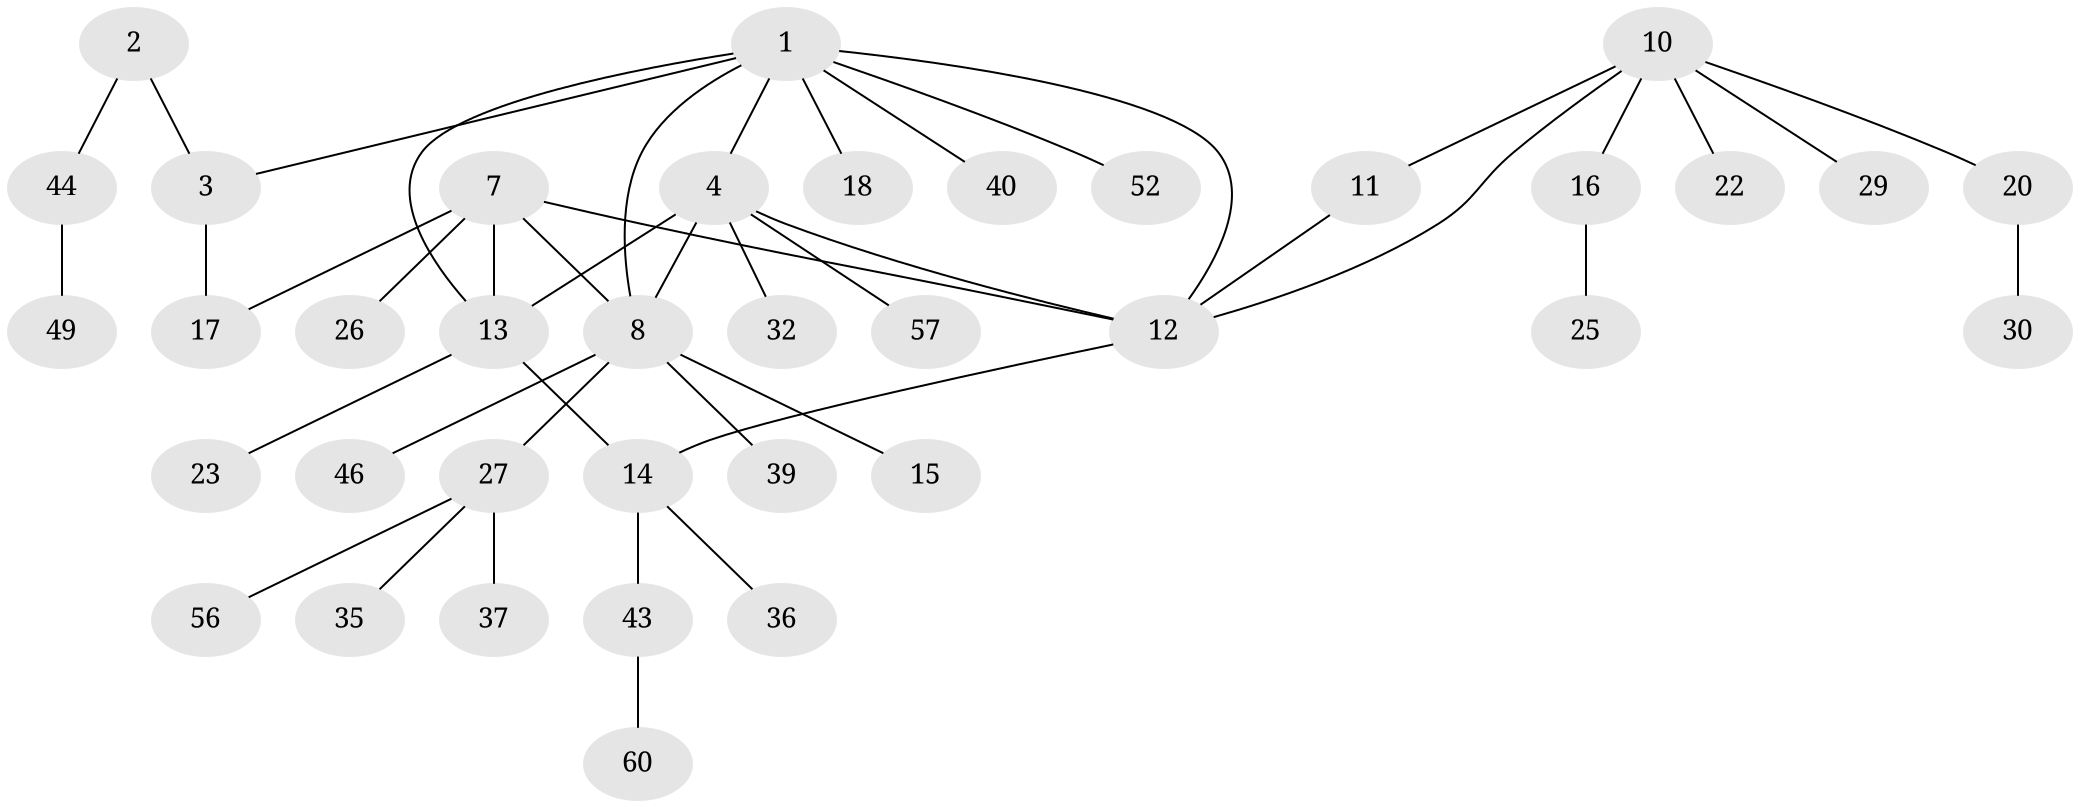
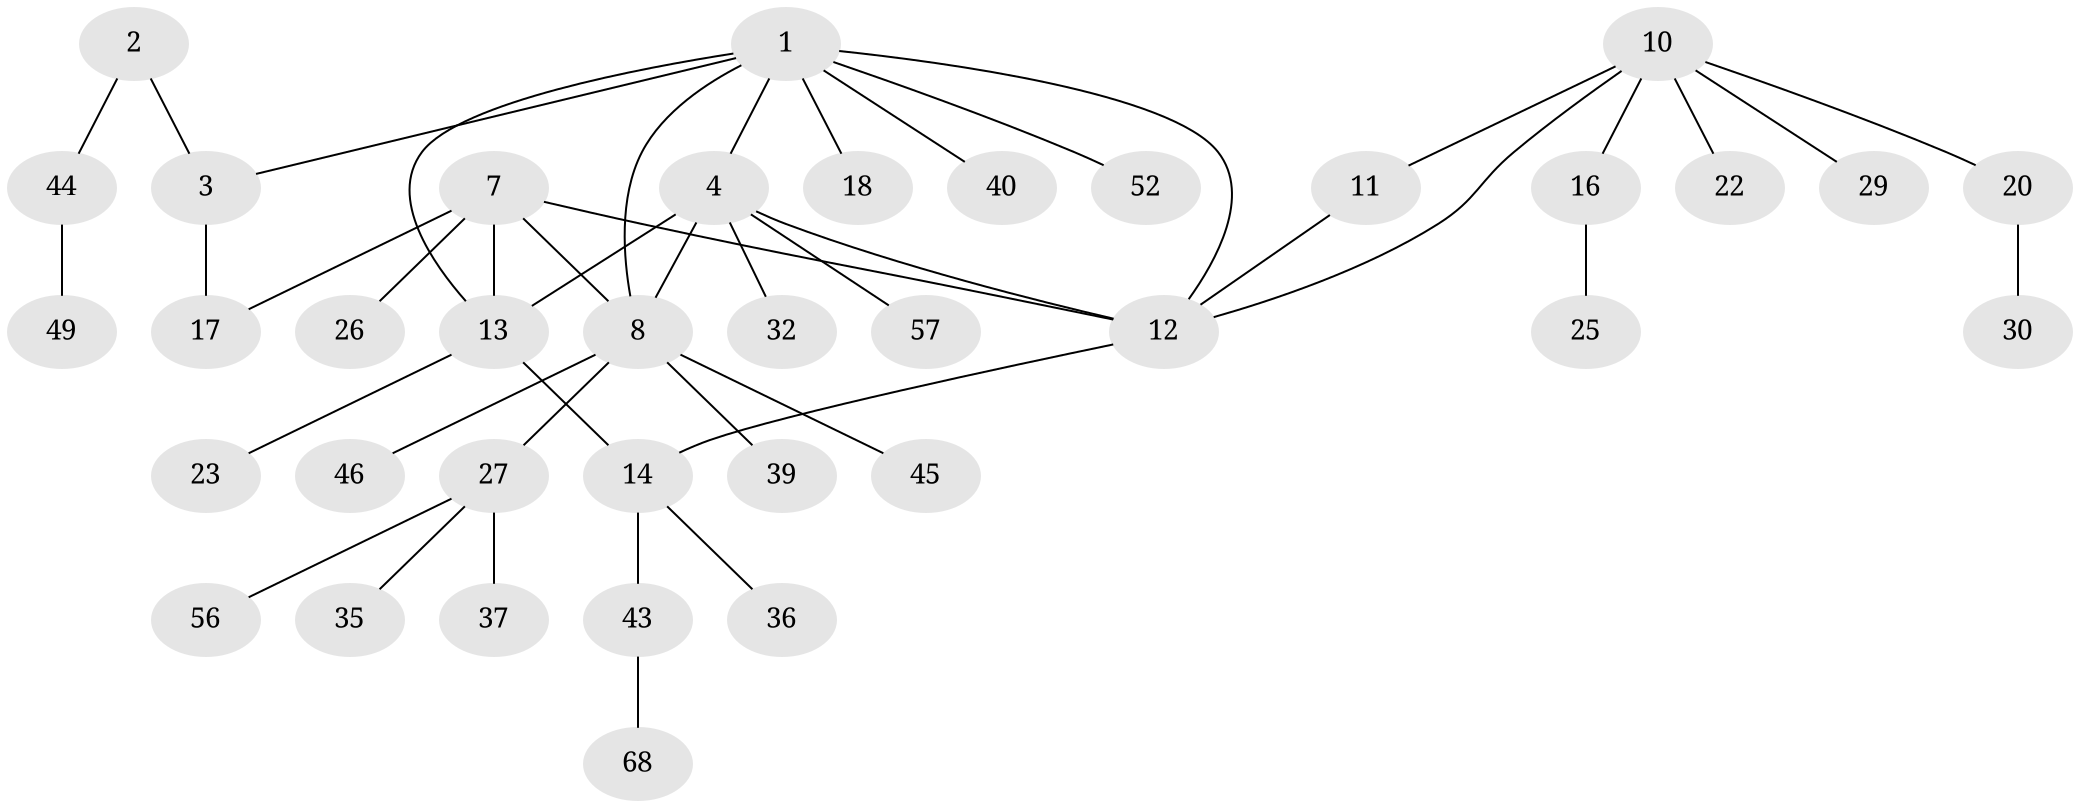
  graph {
    fontname="Noto Serif"
    node [color=gray90 fontname="Noto Serif" style=filled]
    edge [fontname="Noto Serif"]
    1
    3
    4 [super="+5"]
    8 [super="+9"]
    12
    13 [super="+58+15"]
    18
    40 [super="+59+62"]
    52
    2
    44
    17 [super="+38+42"]
    32 [super="+47"]
    57
    27
    39
-   45 [label=15]
+   45
    46
    14 [super="+19+31+21"]
    23
    49
    7
    26 [super="+48"]
    35
    37
    56
    10 [super="+28+51"]
    11
    16
    20 [super="+33"]
    22
    29 [super="+61"]
    25
    30
    36
    43
-   60
+   60 [label=68]
    1 -- 3
    1 -- 4
    1 -- 8
    1 -- 12
    1 -- 13
    1 -- 18
    1 -- 40
    1 -- 52
    3 -- 17
    4 -- 8
    4 -- 12
    4 -- 13
    4 -- 32
    4 -- 57
    8 -- 27
    8 -- 39
    8 -- 45
    8 -- 46
    12 -- 14
    13 -- 14 [weight=2]
    13 -- 23
    2 -- 3
    2 -- 44
    44 -- 49
    27 -- 35
    27 -- 37
    27 -- 56
    14 -- 36
    14 -- 43
    7 -- 8 [weight=2]
    7 -- 12
    7 -- 13
    7 -- 17
    7 -- 26
    10 -- 12
    10 -- 11
    10 -- 16
    10 -- 20
    10 -- 22
    10 -- 29
    11 -- 12
    16 -- 25
    20 -- 30
    43 -- 60
  }
